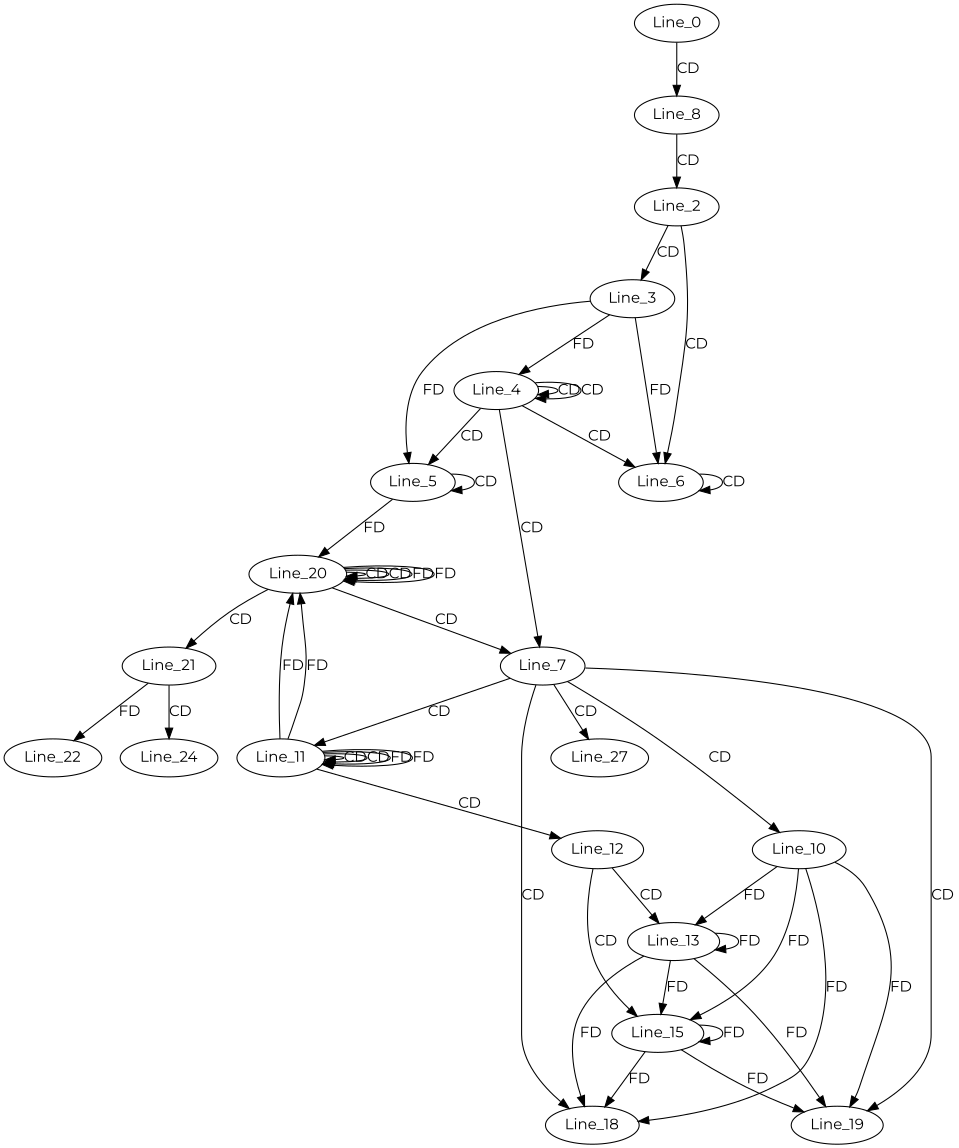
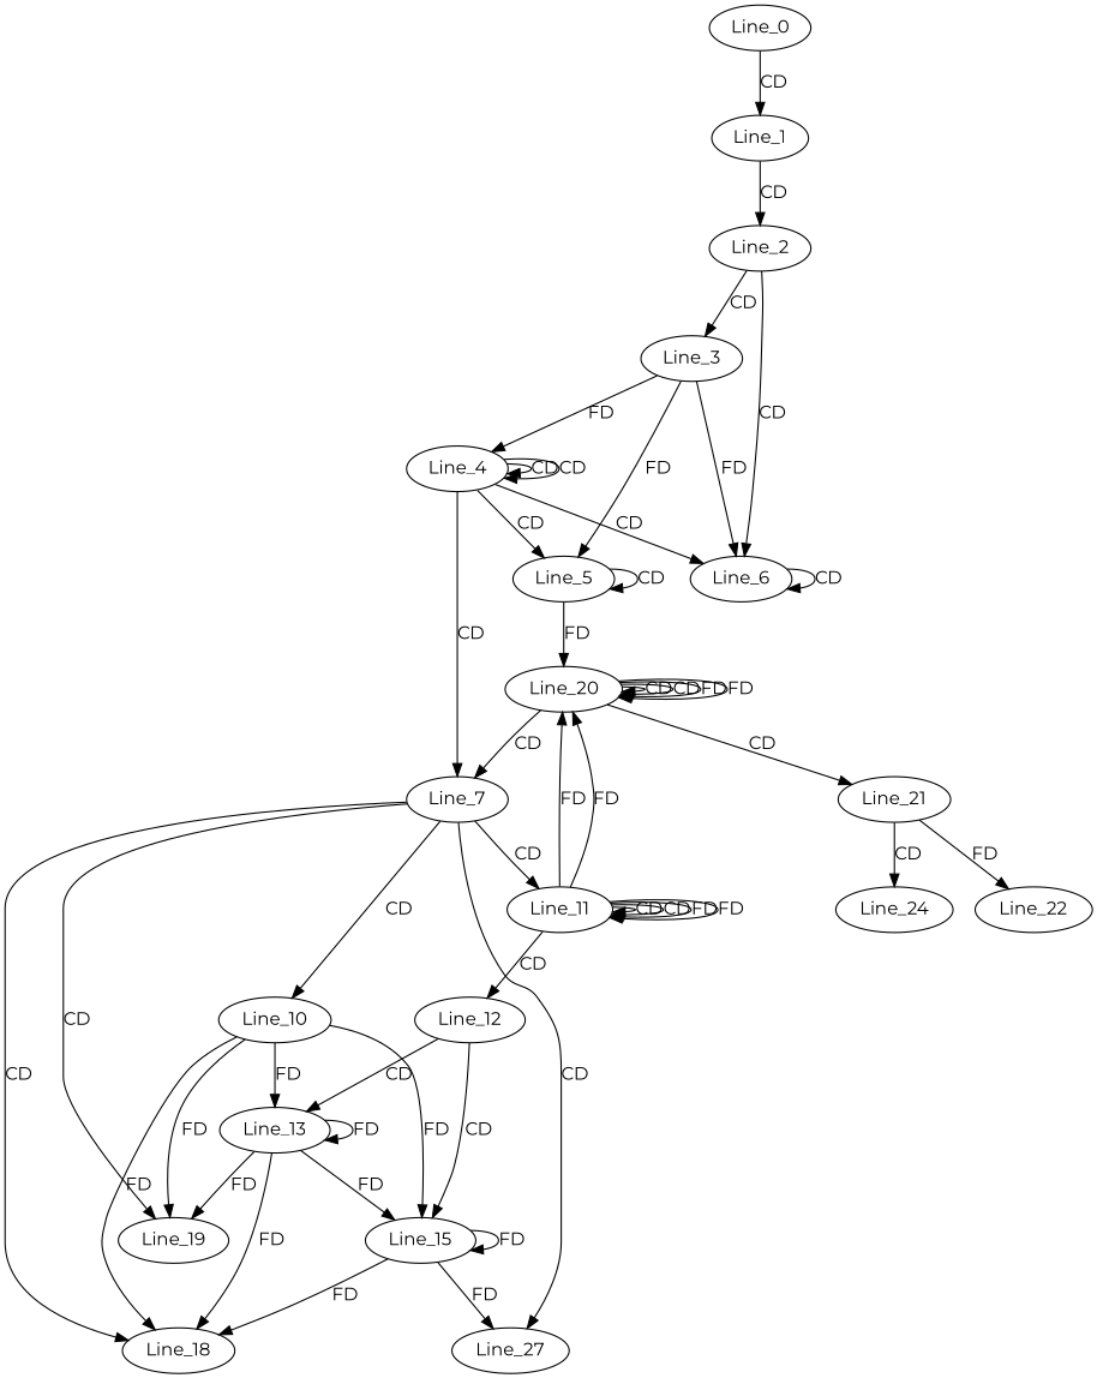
  digraph {
    fontname=Montserrat
    node [fontname=Montserrat]
    edge [fontname=Montserrat]
    Line_0
-   Line_1 [label=Line_8]
+   Line_1
    Line_2
    Line_3
    Line_6
    Line_4
    Line_5
    Line_7
    Line_20
    Line_10
    Line_11
    Line_18
    Line_19
    Line_27
    Line_21
    Line_13
    Line_15
    Line_12
    Line_22
    Line_24
    Line_0 -> Line_1 [label=CD]
    Line_1 -> Line_2 [label=CD]
    Line_2 -> Line_3 [label=CD]
    Line_2 -> Line_6 [label=CD]
    Line_3 -> Line_6 [label=FD]
    Line_3 -> Line_4 [label=FD]
    Line_3 -> Line_5 [label=FD]
    Line_6 -> Line_6 [label=CD]
    Line_4 -> Line_6 [label=CD]
    Line_4 -> Line_4 [label=CD]
    Line_4 -> Line_4 [label=CD]
    Line_4 -> Line_5 [label=CD]
    Line_4 -> Line_7 [label=CD]
    Line_5 -> Line_5 [label=CD]
    Line_5 -> Line_20 [label=FD]
    Line_7 -> Line_10 [label=CD]
    Line_7 -> Line_11 [label=CD]
    Line_7 -> Line_18 [label=CD]
    Line_7 -> Line_19 [label=CD]
    Line_7 -> Line_27 [label=CD]
    Line_20 -> Line_7 [label=CD]
    Line_20 -> Line_20 [label=CD]
    Line_20 -> Line_20 [label=CD]
    Line_20 -> Line_20 [label=FD]
    Line_20 -> Line_20 [label=FD]
    Line_20 -> Line_21 [label=CD]
    Line_10 -> Line_18 [label=FD]
    Line_10 -> Line_19 [label=FD]
    Line_10 -> Line_13 [label=FD]
    Line_10 -> Line_15 [label=FD]
    Line_11 -> Line_20 [label=FD]
    Line_11 -> Line_20 [label=FD]
    Line_11 -> Line_11 [label=CD]
    Line_11 -> Line_11 [label=CD]
    Line_11 -> Line_11 [label=FD]
    Line_11 -> Line_11 [label=FD]
    Line_11 -> Line_12 [label=CD]
    Line_21 -> Line_22 [label=FD]
    Line_21 -> Line_24 [label=CD]
    Line_13 -> Line_18 [label=FD]
    Line_13 -> Line_19 [label=FD]
    Line_13 -> Line_13 [label=FD]
    Line_13 -> Line_15 [label=FD]
    Line_15 -> Line_18 [label=FD]
-   Line_15 -> Line_19 [label=FD]
+   Line_15 -> Line_27 [label=FD]
    Line_15 -> Line_15 [label=FD]
    Line_12 -> Line_13 [label=CD]
    Line_12 -> Line_15 [label=CD]
  }
